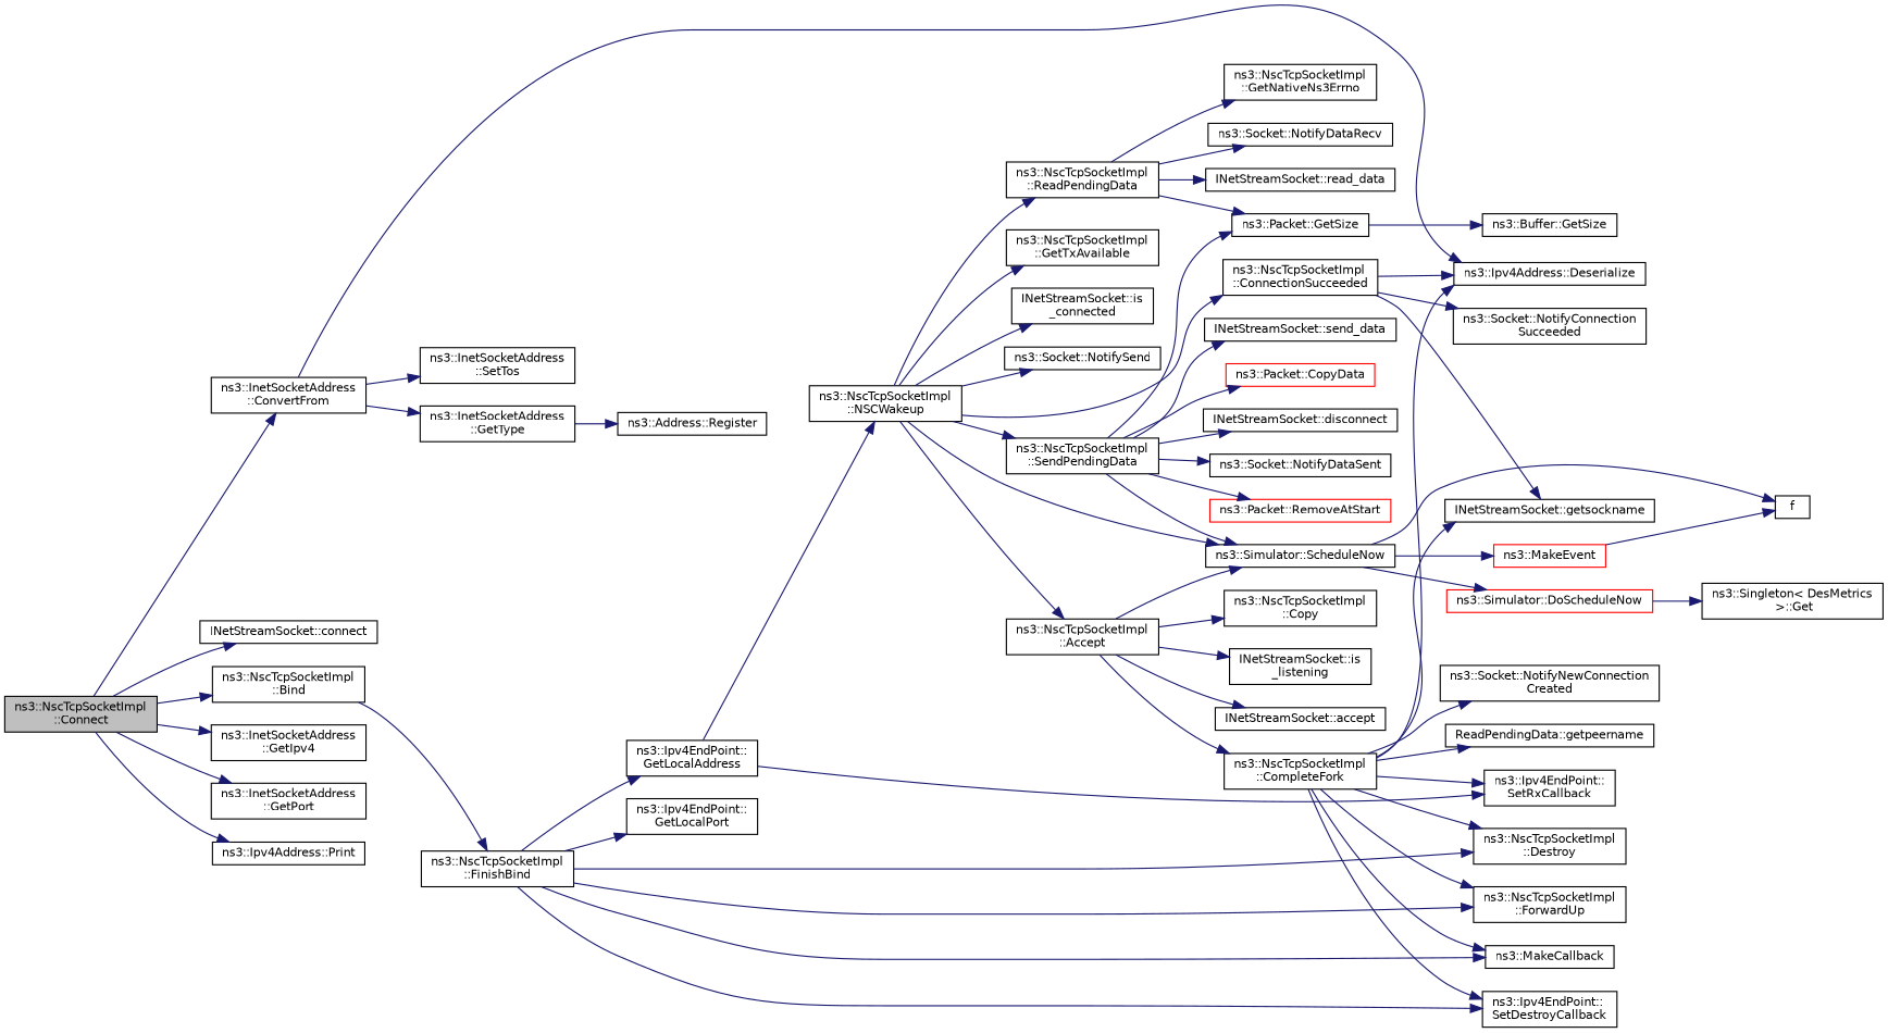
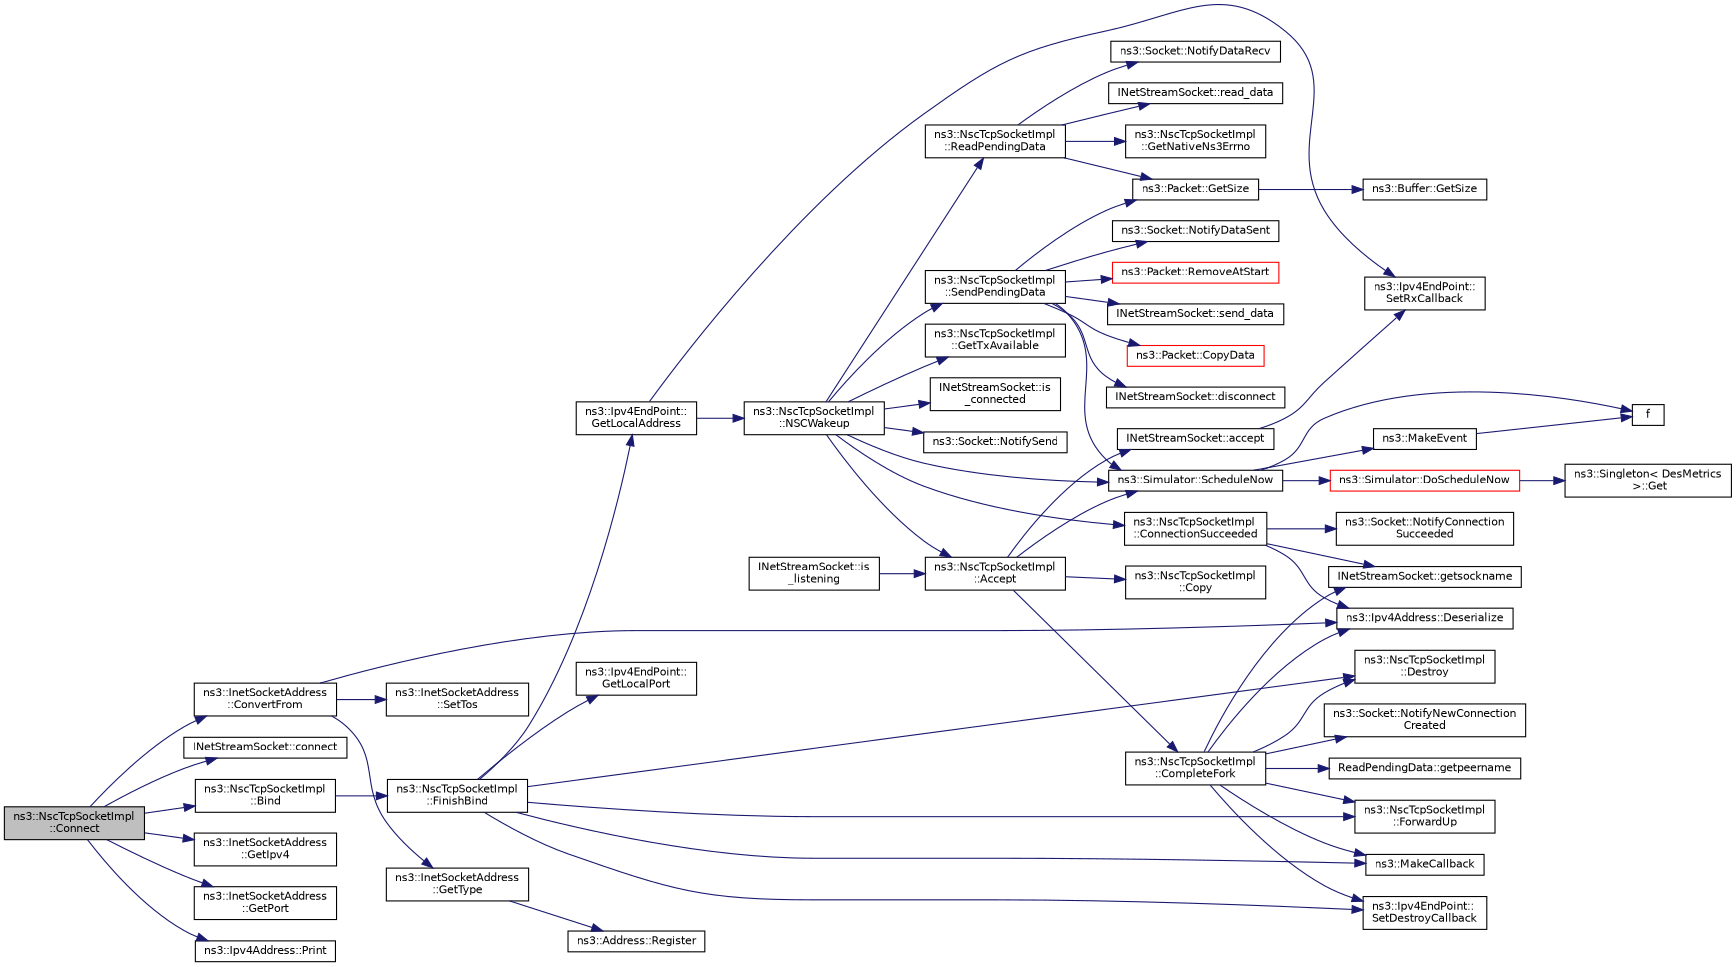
  digraph {
    rankdir=LR
    node [color=black fillcolor=white fontname=Helvetica fontsize=10 shape=record style=filled]
    edge [color=midnightblue fontname=Helvetica fontsize=10 labelfontname=Helvetica labelfontsize=10 style=solid]
    n1 [fillcolor=grey75 fontcolor=black height=0.2 label="ns3::NscTcpSocketImpl\l::Connect" width=0.4]
    n2 [height=0.2 label="ns3::NscTcpSocketImpl\l::Bind" width=0.4]
    n3 [height=0.2 label="INetStreamSocket::connect" width=0.4]
    n4 [height=0.2 label="ns3::InetSocketAddress\l::ConvertFrom" width=0.4]
    n5 [height=0.2 label="ns3::InetSocketAddress\l::GetIpv4" width=0.4]
    n6 [height=0.2 label="ns3::InetSocketAddress\l::GetPort" width=0.4]
    n7 [height=0.2 label="ns3::Ipv4Address::Print" width=0.4]
    n8 [height=0.2 label="ns3::NscTcpSocketImpl\l::FinishBind" width=0.4]
    n9 [height=0.2 label="ns3::Ipv4Address::Deserialize" width=0.4]
    n10 [height=0.2 label="ns3::InetSocketAddress\l::GetType" width=0.4]
    n11 [height=0.2 label="ns3::InetSocketAddress\l::SetTos" width=0.4]
    n12 [height=0.2 label="ns3::NscTcpSocketImpl\l::Destroy" width=0.4]
    n13 [height=0.2 label="ns3::NscTcpSocketImpl\l::ForwardUp" width=0.4]
    n14 [height=0.2 label="ns3::MakeCallback" width=0.4]
    n15 [height=0.2 label="ns3::Ipv4EndPoint::\lSetDestroyCallback" width=0.4]
    n16 [height=0.2 label="ns3::Ipv4EndPoint::\lGetLocalAddress" width=0.4]
    n17 [height=0.2 label="ns3::Ipv4EndPoint::\lGetLocalPort" width=0.4]
    n18 [height=0.2 label="ns3::Ipv4EndPoint::\lSetRxCallback" width=0.4]
    n19 [height=0.2 label="ns3::NscTcpSocketImpl\l::NSCWakeup" width=0.4]
    n20 [height=0.2 label="ns3::NscTcpSocketImpl\l::Accept" width=0.4]
    n21 [height=0.2 label="ns3::Simulator::ScheduleNow" width=0.4]
    n22 [height=0.2 label="ns3::NscTcpSocketImpl\l::ConnectionSucceeded" width=0.4]
    n23 [height=0.2 label="ns3::NscTcpSocketImpl\l::GetTxAvailable" width=0.4]
    n24 [height=0.2 label="INetStreamSocket::is\l_connected" width=0.4]
    n25 [height=0.2 label="ns3::Socket::NotifySend" width=0.4]
    n26 [height=0.2 label="ns3::NscTcpSocketImpl\l::ReadPendingData" width=0.4]
    n27 [height=0.2 label="ns3::NscTcpSocketImpl\l::SendPendingData" width=0.4]
    n28 [height=0.2 label="INetStreamSocket::accept" width=0.4]
    n29 [height=0.2 label="ns3::NscTcpSocketImpl\l::CompleteFork" width=0.4]
    n30 [height=0.2 label="ns3::NscTcpSocketImpl\l::Copy" width=0.4]
    n31 [height=0.2 label="INetStreamSocket::is\l_listening" width=0.4]
    n32 [color=red height=0.2 label="ns3::Simulator::DoScheduleNow" width=0.4]
    n33 [height=0.2 label=f width=0.4]
-   n34 [color=red height=0.2 label="ns3::MakeEvent" width=0.4]
+   n34 [height=0.2 label="ns3::MakeEvent" width=0.4]
    n35 [height=0.2 label="INetStreamSocket::getsockname" width=0.4]
    n36 [height=0.2 label="ns3::Socket::NotifyConnection\lSucceeded" width=0.4]
    n37 [height=0.2 label="ns3::NscTcpSocketImpl\l::GetNativeNs3Errno" width=0.4]
    n38 [height=0.2 label="ns3::Packet::GetSize" width=0.4]
    n39 [height=0.2 label="ns3::Socket::NotifyDataRecv" width=0.4]
    n40 [height=0.2 label="INetStreamSocket::read_data" width=0.4]
    n41 [color=red height=0.2 label="ns3::Packet::CopyData" width=0.4]
    n42 [height=0.2 label="INetStreamSocket::disconnect" width=0.4]
    n43 [height=0.2 label="ns3::Socket::NotifyDataSent" width=0.4]
    n44 [color=red height=0.2 label="ns3::Packet::RemoveAtStart" width=0.4]
    n45 [height=0.2 label="INetStreamSocket::send_data" width=0.4]
    n46 [height=0.2 label="ReadPendingData::getpeername" width=0.4]
    n47 [height=0.2 label="ns3::Socket::NotifyNewConnection\lCreated" width=0.4]
    n48 [height=0.2 label="ns3::Singleton\< DesMetrics\l \>::Get" width=0.4]
    n49 [height=0.2 label="ns3::Buffer::GetSize" width=0.4]
    n50 [height=0.2 label="ns3::Address::Register" width=0.4]
    n1 -> n2
    n1 -> n3
    n1 -> n4
    n1 -> n5
    n1 -> n6
    n1 -> n7
    n2 -> n8
    n4 -> n9
    n4 -> n10
    n4 -> n11
    n8 -> n12
    n8 -> n13
    n8 -> n14
    n8 -> n15
    n8 -> n16
    n8 -> n17
    n10 -> n50
    n16 -> n18
    n16 -> n19
    n19 -> n20
    n19 -> n21
    n19 -> n22
    n19 -> n23
    n19 -> n24
    n19 -> n25
    n19 -> n26
    n19 -> n27
    n20 -> n21
    n20 -> n28
    n20 -> n29
    n20 -> n30
-   n20 -> n31
+   n31 -> n20
    n21 -> n32
    n21 -> n33
    n21 -> n34
    n22 -> n9
    n22 -> n35
    n22 -> n36
    n26 -> n37
    n26 -> n38
    n26 -> n39
    n26 -> n40
    n27 -> n21
    n27 -> n38
    n27 -> n41
    n27 -> n42
    n27 -> n43
    n27 -> n44
    n27 -> n45
    n29 -> n9
    n29 -> n12
    n29 -> n13
    n29 -> n14
    n29 -> n15
-   n29 -> n18
+   n28 -> n18
    n29 -> n35
    n29 -> n46
    n29 -> n47
    n32 -> n48
    n34 -> n33
    n38 -> n49
  }
